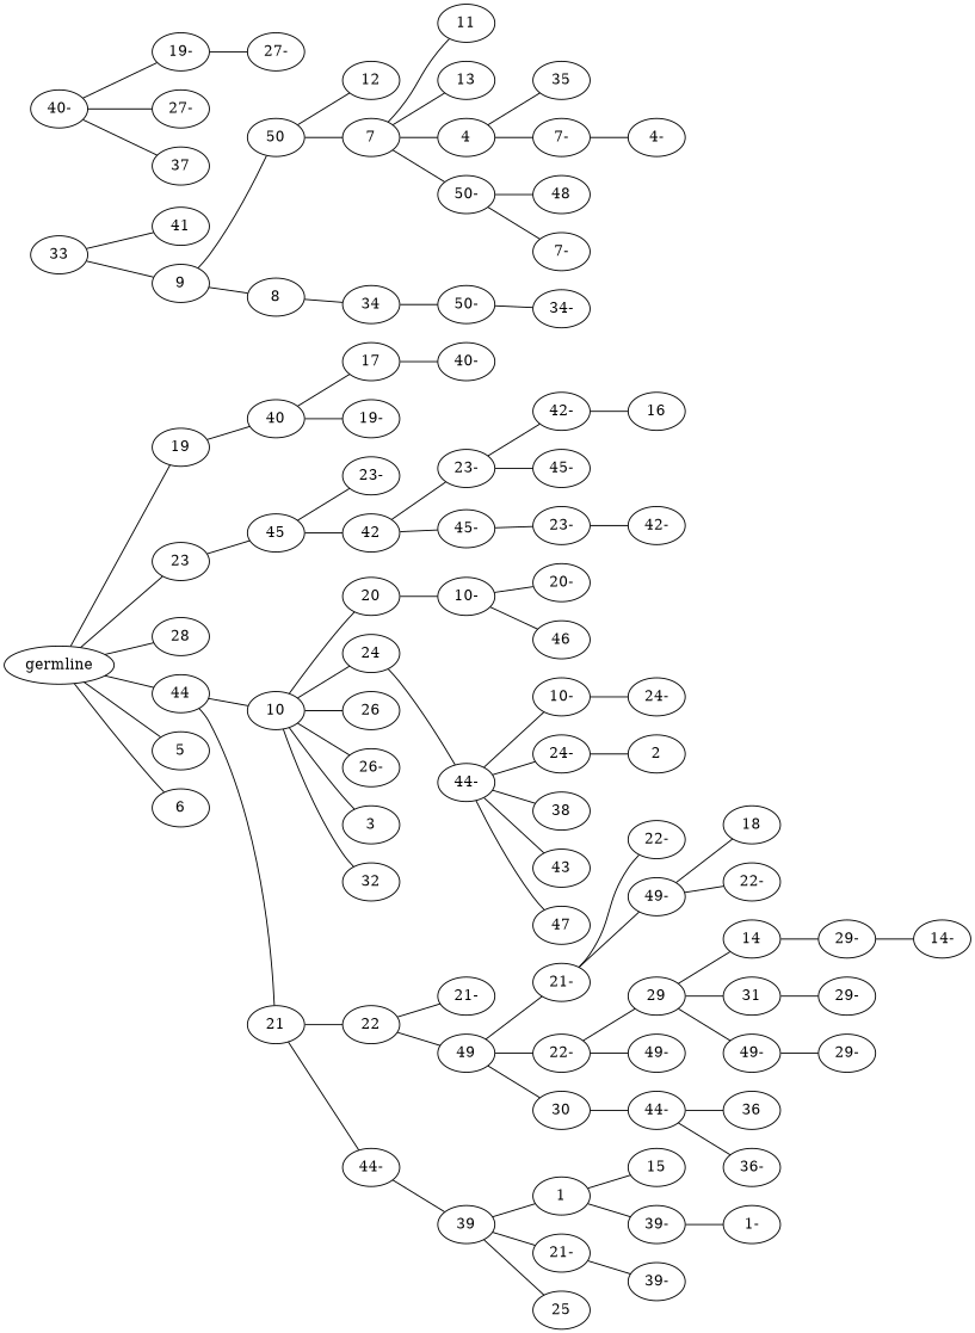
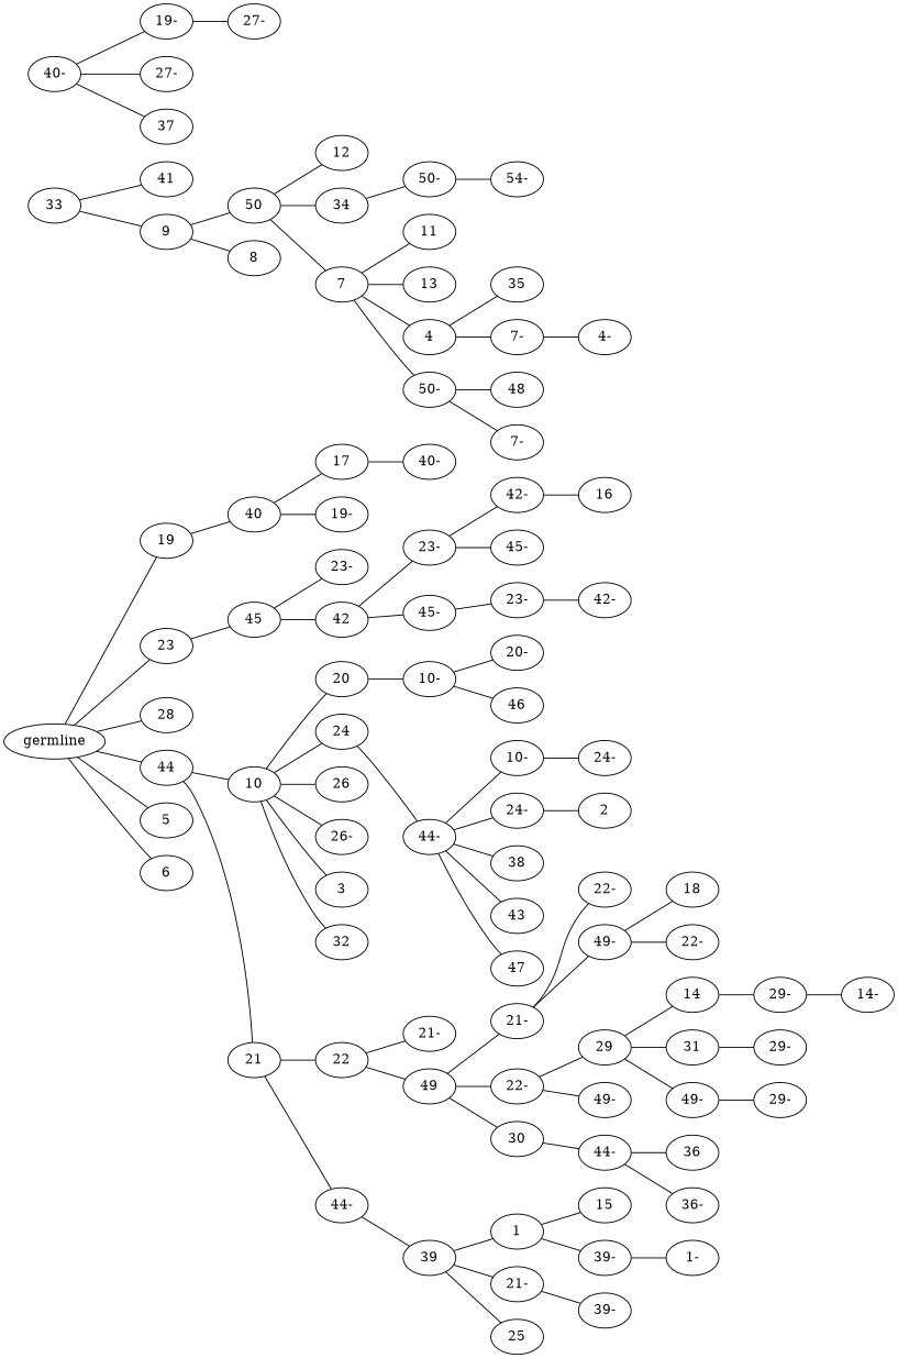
  graph {
    rankdir=LR
    n1 [label=germline]
    n2 [label=19]
    n3 [label=23]
    n4 [label=28]
    n5 [label=44]
    n6 [label=5]
    n7 [label=6]
    n8 [label=40]
    n9 [label=45]
    n10 [label=33]
    n11 [label=41]
    n12 [label=9]
    n13 [label=10]
    n14 [label=21]
    n15 [label=17]
    n16 [label="19-"]
    n17 [label="40-"]
    n18 [label="40-"]
    n19 [label="19-"]
    n20 [label="27-"]
    n21 [label=37]
    n22 [label="27-"]
    n23 [label="23-"]
    n24 [label=42]
    n25 [label="23-"]
    n26 [label="45-"]
    n27 [label="42-"]
    n28 [label="45-"]
    n29 [label="23-"]
    n30 [label=16]
    n31 [label="42-"]
    n32 [label=50]
    n33 [label=8]
    n34 [label=12]
    n35 [label=34]
    n36 [label=7]
    n37 [label="50-"]
    n38 [label=11]
    n39 [label=13]
    n40 [label=4]
    n41 [label="50-"]
-   n42 [label="34-"]
+   n42 [label="54-"]
    n43 [label=35]
    n44 [label="7-"]
    n45 [label=48]
    n46 [label="7-"]
    n47 [label="4-"]
    n48 [label=20]
    n49 [label=24]
    n50 [label=26]
    n51 [label="26-"]
    n52 [label=3]
    n53 [label=32]
    n54 [label=22]
    n55 [label="44-"]
    n56 [label="10-"]
    n57 [label="44-"]
    n58 [label="20-"]
    n59 [label=46]
    n60 [label="10-"]
    n61 [label="24-"]
    n62 [label=38]
    n63 [label=43]
    n64 [label=47]
    n65 [label="24-"]
    n66 [label=2]
    n67 [label="21-"]
    n68 [label=49]
    n69 [label=39]
    n70 [label="21-"]
    n71 [label="22-"]
    n72 [label=30]
    n73 [label="22-"]
    n74 [label="49-"]
    n75 [label=29]
    n76 [label="49-"]
    n77 [label="44-"]
    n78 [label=18]
    n79 [label="22-"]
    n80 [label=14]
    n81 [label=31]
    n82 [label="49-"]
    n83 [label="29-"]
    n84 [label="29-"]
    n85 [label="29-"]
    n86 [label="14-"]
    n87 [label=36]
    n88 [label="36-"]
    n89 [label=1]
    n90 [label="21-"]
    n91 [label=25]
    n92 [label=15]
    n93 [label="39-"]
    n94 [label="39-"]
    n95 [label="1-"]
    n1 -- n2
    n1 -- n3
    n1 -- n4
    n1 -- n5
    n1 -- n6
    n1 -- n7
    n2 -- n8
    n3 -- n9
    n5 -- n13
    n5 -- n14
    n8 -- n15
    n8 -- n16
    n9 -- n23
    n9 -- n24
    n10 -- n11
    n10 -- n12
    n12 -- n32
    n12 -- n33
    n13 -- n48
    n13 -- n49
    n13 -- n50
    n13 -- n51
    n13 -- n52
    n13 -- n53
    n14 -- n54
    n14 -- n55
    n15 -- n17
    n18 -- n19
    n18 -- n20
    n18 -- n21
    n19 -- n22
    n24 -- n25
    n24 -- n26
    n25 -- n27
    n25 -- n28
    n26 -- n29
    n27 -- n30
    n29 -- n31
    n32 -- n34
-   n33 -- n35
+   n32 -- n35
    n32 -- n36
    n35 -- n37
    n36 -- n38
    n36 -- n39
    n36 -- n40
    n36 -- n41
    n37 -- n42
    n40 -- n43
    n40 -- n44
    n41 -- n45
    n41 -- n46
    n44 -- n47
    n48 -- n56
    n49 -- n57
    n54 -- n67
    n54 -- n68
    n55 -- n69
    n56 -- n58
    n56 -- n59
    n57 -- n60
    n57 -- n61
    n57 -- n62
    n57 -- n63
    n57 -- n64
    n60 -- n65
    n61 -- n66
    n68 -- n70
    n68 -- n71
    n68 -- n72
    n69 -- n89
    n69 -- n90
    n69 -- n91
    n70 -- n73
    n70 -- n74
    n71 -- n75
    n71 -- n76
    n72 -- n77
    n74 -- n78
    n74 -- n79
    n75 -- n80
    n75 -- n81
    n75 -- n82
    n77 -- n87
    n77 -- n88
    n80 -- n83
    n81 -- n84
    n82 -- n85
    n83 -- n86
    n89 -- n92
    n89 -- n93
    n90 -- n94
    n93 -- n95
  }
